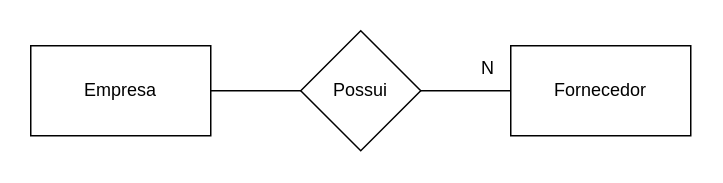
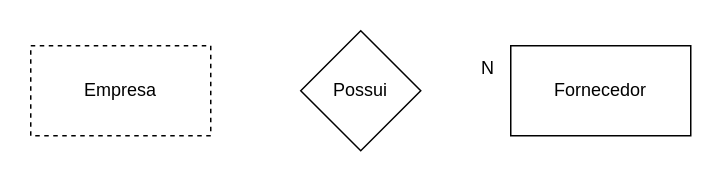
  <mxCell id="0" />
  <mxCell id="1" parent="0" />
- <mxCell id="2" style="edgeStyle=orthogonalEdgeStyle;rounded=0;orthogonalLoop=1;jettySize=auto;html=1;endArrow=none;endFill=0;" parent="1" source="3" target="4" edge="1"><mxGeometry relative="1" as="geometry" /></mxCell>
- <mxCell id="3" value="Empresa" style="rounded=0;whiteSpace=wrap;html=1;" parent="1" vertex="1"><mxGeometry x="20" y="30" width="120" height="60" as="geometry" /></mxCell>
+ <mxCell id="3" value="Empresa" style="rounded=0;whiteSpace=wrap;html=1;dashed=1;" parent="1" vertex="1"><mxGeometry x="20" y="30" width="120" height="60" as="geometry" /></mxCell>
  <mxCell id="4" value="Fornecedor" style="rounded=0;whiteSpace=wrap;html=1;" parent="1" vertex="1"><mxGeometry x="340" y="30" width="120" height="60" as="geometry" /></mxCell>
  <mxCell id="5" value="Possui" style="rhombus;whiteSpace=wrap;html=1;" parent="1" vertex="1"><mxGeometry x="200" y="20" width="80" height="80" as="geometry" /></mxCell>
  <mxCell id="6" value="N" style="text;html=1;strokeColor=none;fillColor=none;align=center;verticalAlign=middle;whiteSpace=wrap;rounded=0;" parent="1" vertex="1"><mxGeometry x="310" y="30" width="30" height="30" as="geometry" /></mxCell>
